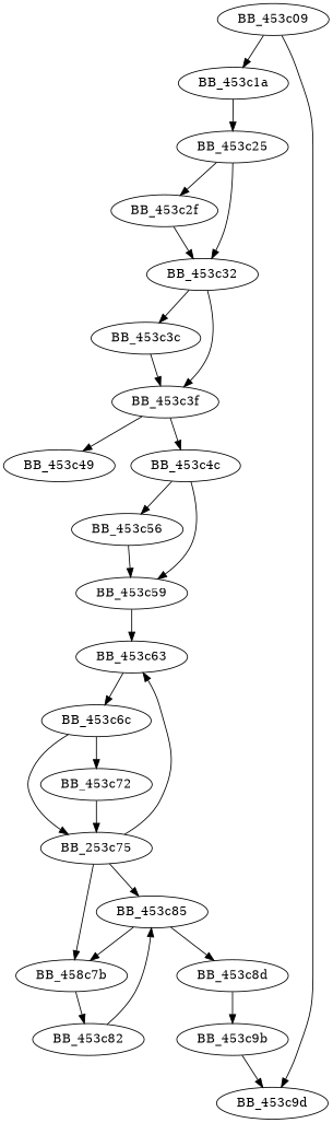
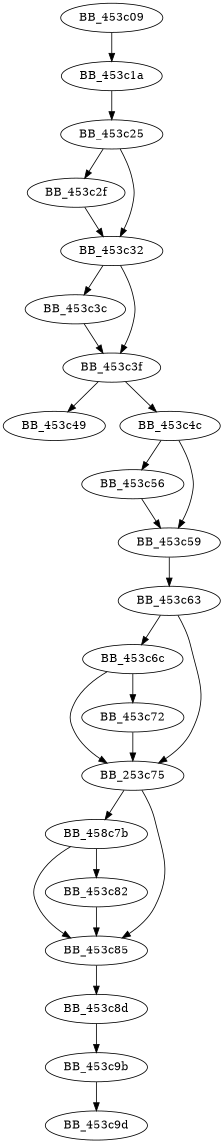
  digraph {
    BB_453c09
    BB_453c1a
    BB_453c9d
    BB_453c25
    BB_453c2f
    BB_453c32
    BB_453c3c
    BB_453c3f
    BB_453c49
    BB_453c4c
    BB_453c56
    BB_453c59
    BB_453c63
    BB_453c6c
    n15 [label=BB_253c75]
    BB_453c72
    n17 [label=BB_458c7b]
    BB_453c85
    BB_453c82
    BB_453c8d
    BB_453c9b
    BB_453c09 -> BB_453c1a
-   BB_453c09 -> BB_453c9d
    BB_453c1a -> BB_453c25
    BB_453c25 -> BB_453c2f
    BB_453c25 -> BB_453c32
    BB_453c2f -> BB_453c32
    BB_453c32 -> BB_453c3c
    BB_453c32 -> BB_453c3f
    BB_453c3c -> BB_453c3f
    BB_453c3f -> BB_453c49
    BB_453c3f -> BB_453c4c
    BB_453c4c -> BB_453c56
    BB_453c4c -> BB_453c59
    BB_453c56 -> BB_453c59
    BB_453c59 -> BB_453c63
    BB_453c63 -> BB_453c6c
-   n15 -> BB_453c63
+   BB_453c63 -> n15
    BB_453c6c -> n15
    BB_453c6c -> BB_453c72
    n15 -> n17
    n15 -> BB_453c85
    BB_453c72 -> n15
-   BB_453c85 -> n17
+   n17 -> BB_453c85
    n17 -> BB_453c82
    BB_453c85 -> BB_453c8d
    BB_453c82 -> BB_453c85
    BB_453c8d -> BB_453c9b
    BB_453c9b -> BB_453c9d
  }
